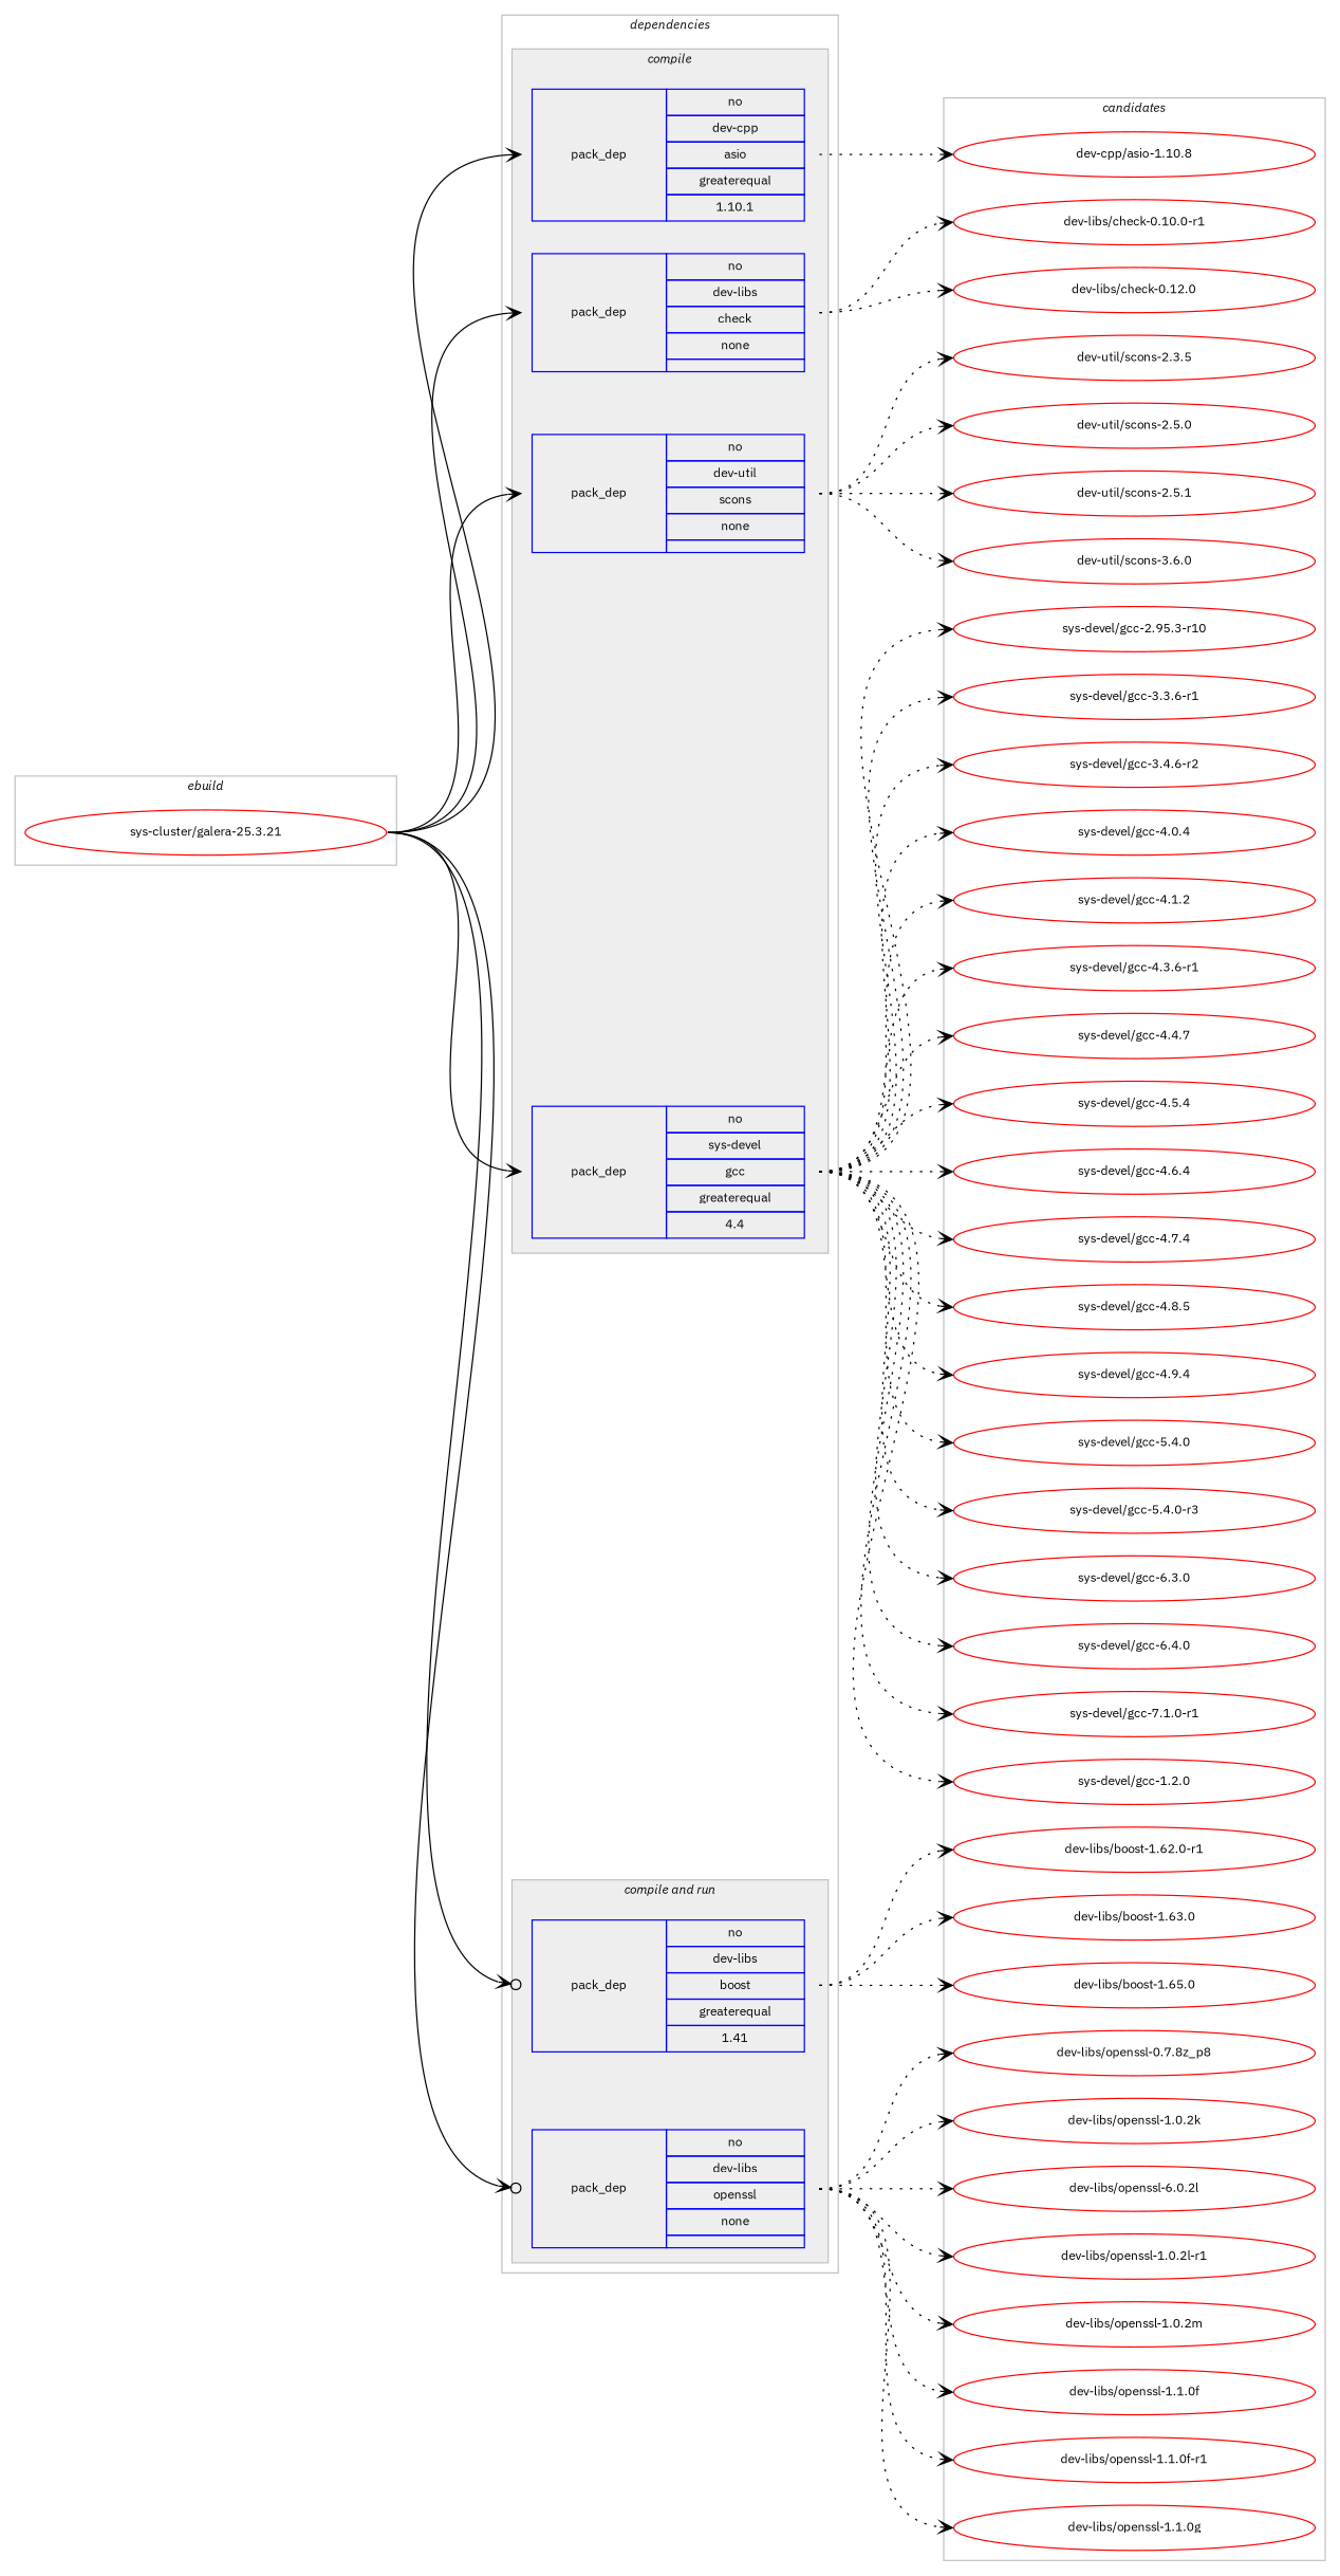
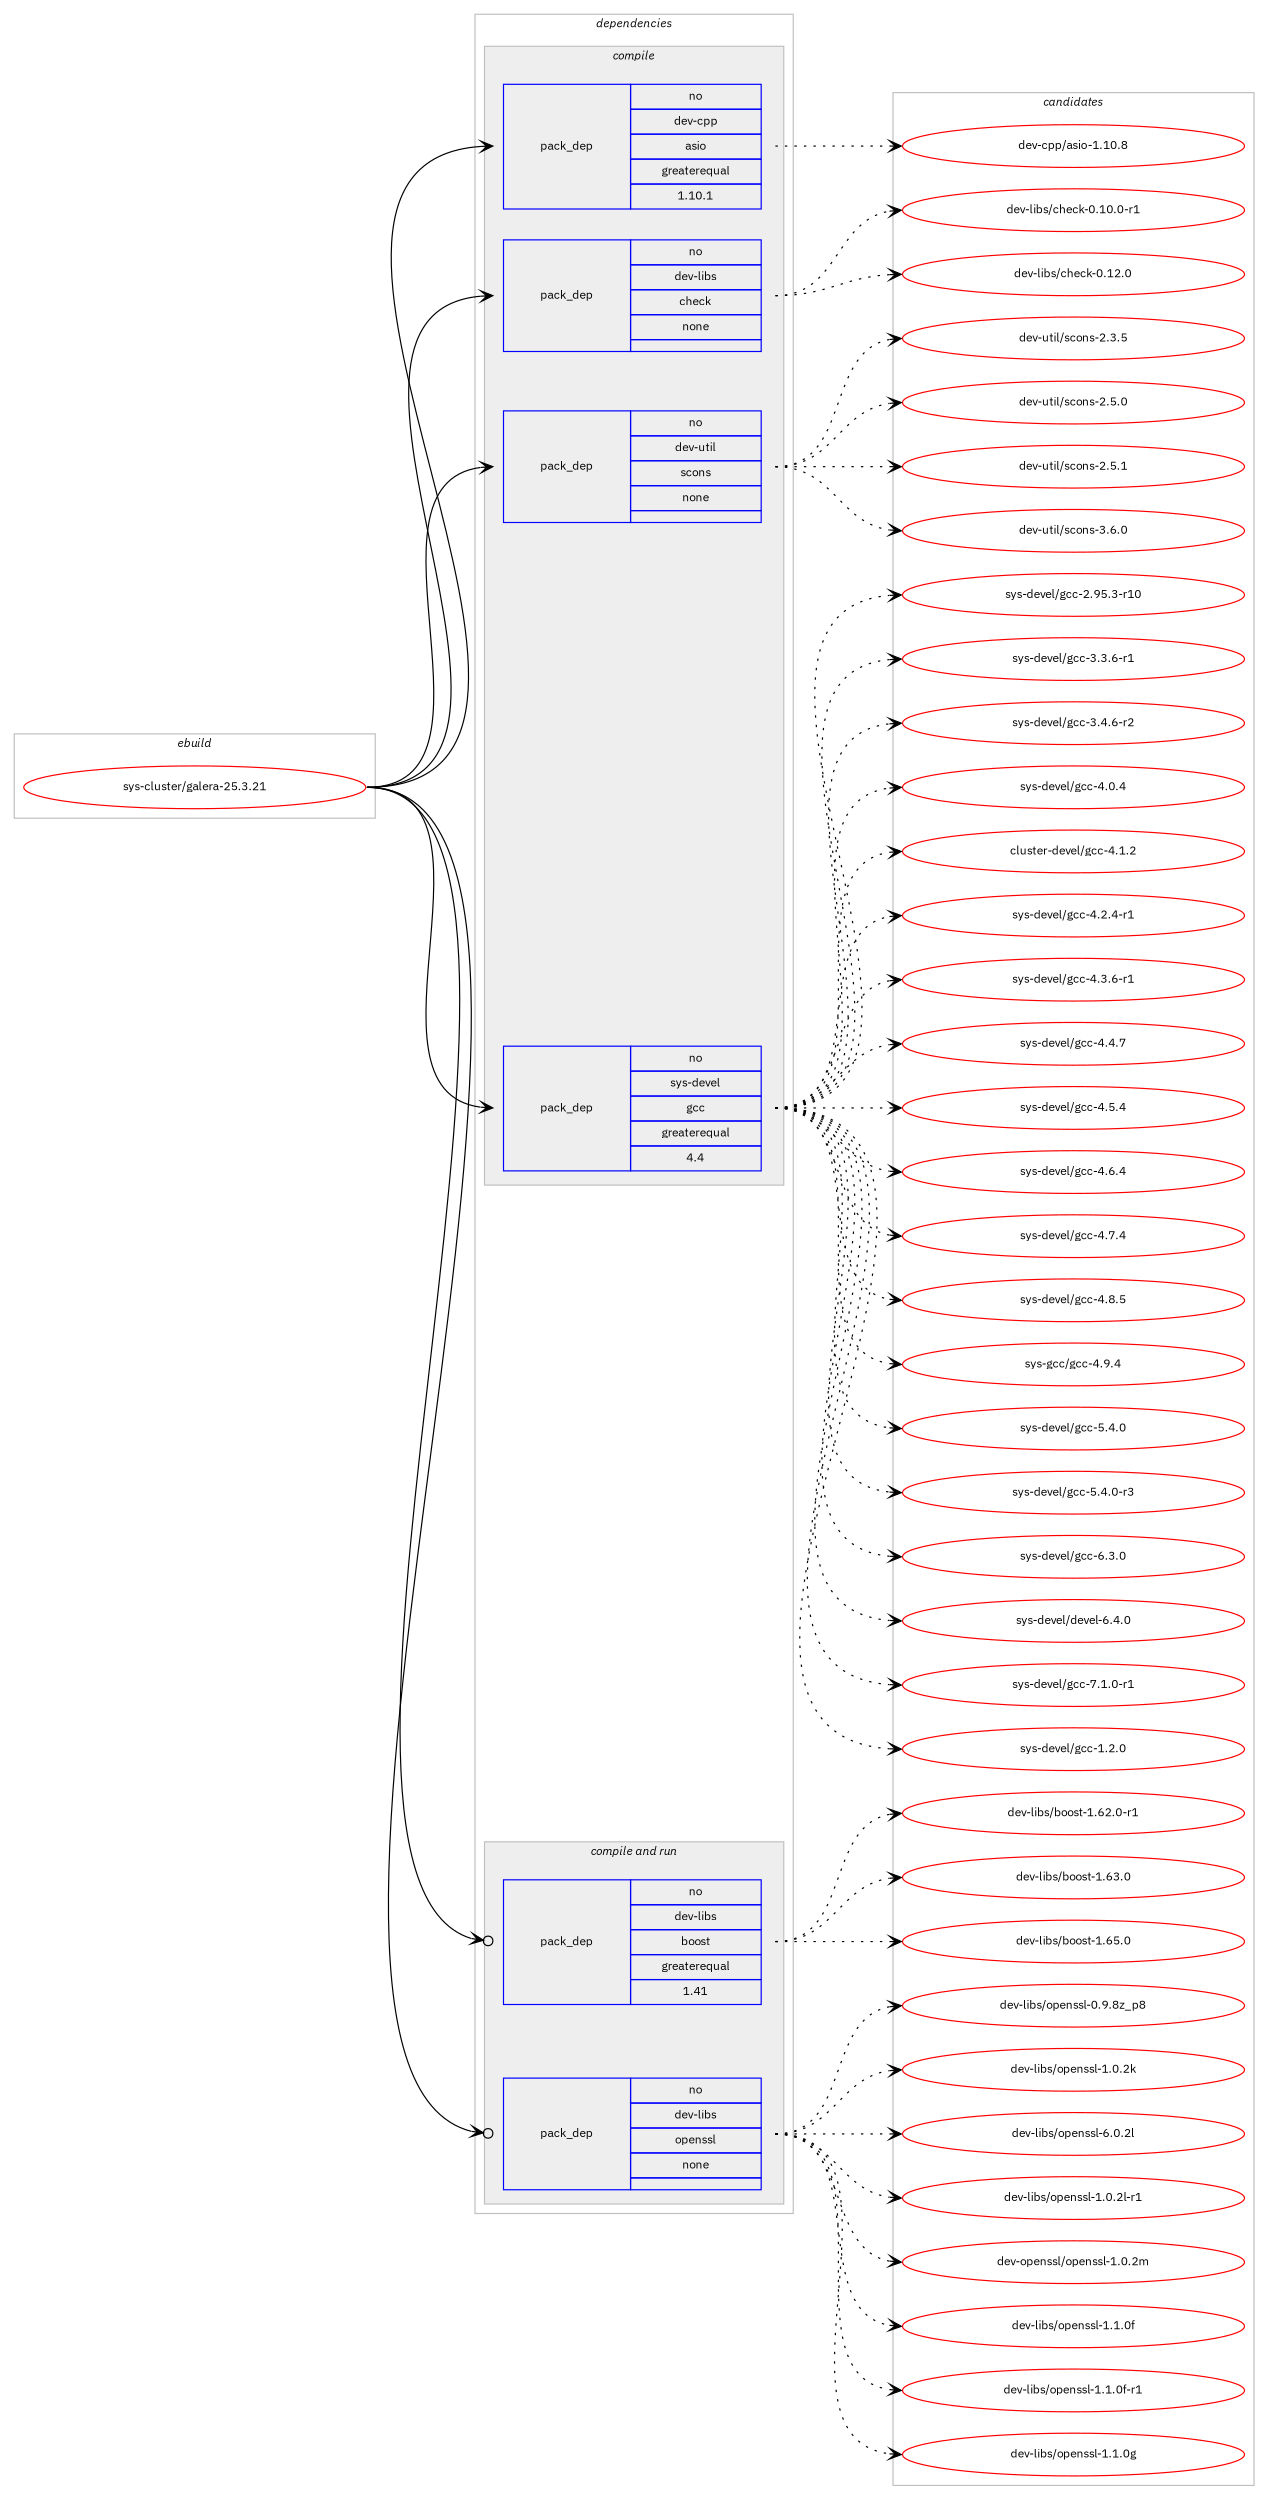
  digraph {
    compound=true
    concentrate=true
    fontname="IBM Plex Sans"
    fontsize=10
    newrank=true
    rankdir=LR
    ranksep=1.5
    node [color=red fontname="IBM Plex Sans" fontsize=10]
    edge [arrowhead=vee fontname="IBM Plex Sans" headport=w style=dotted tailport=e weight=100]
    n1 [label="sys-cluster/galera-25.3.21" width=4]
    n2 [color=blue label=<<TABLE BORDER="0" CELLBORDER="1" CELLSPACING="0" CELLPADDING="4" WIDTH="220"><TR><TD ROWSPAN="6" CELLPADDING="30">pack_dep</TD></TR><TR><TD WIDTH="110">no</TD></TR><TR><TD>dev-cpp</TD></TR><TR><TD>asio</TD></TR><TR><TD>greaterequal</TD></TR><TR><TD>1.10.1</TD></TR></TABLE>> shape=none]
    n3 [color=blue label=<<TABLE BORDER="0" CELLBORDER="1" CELLSPACING="0" CELLPADDING="4" WIDTH="220"><TR><TD ROWSPAN="6" CELLPADDING="30">pack_dep</TD></TR><TR><TD WIDTH="110">no</TD></TR><TR><TD>dev-libs</TD></TR><TR><TD>check</TD></TR><TR><TD>none</TD></TR><TR><TD></TD></TR></TABLE>> shape=none]
    n4 [color=blue label=<<TABLE BORDER="0" CELLBORDER="1" CELLSPACING="0" CELLPADDING="4" WIDTH="220"><TR><TD ROWSPAN="6" CELLPADDING="30">pack_dep</TD></TR><TR><TD WIDTH="110">no</TD></TR><TR><TD>dev-util</TD></TR><TR><TD>scons</TD></TR><TR><TD>none</TD></TR><TR><TD></TD></TR></TABLE>> shape=none]
    n5 [color=blue label=<<TABLE BORDER="0" CELLBORDER="1" CELLSPACING="0" CELLPADDING="4" WIDTH="220"><TR><TD ROWSPAN="6" CELLPADDING="30">pack_dep</TD></TR><TR><TD WIDTH="110">no</TD></TR><TR><TD>sys-devel</TD></TR><TR><TD>gcc</TD></TR><TR><TD>greaterequal</TD></TR><TR><TD>4.4</TD></TR></TABLE>> shape=none]
    n6 [color=blue label=<<TABLE BORDER="0" CELLBORDER="1" CELLSPACING="0" CELLPADDING="4" WIDTH="220"><TR><TD ROWSPAN="6" CELLPADDING="30">pack_dep</TD></TR><TR><TD WIDTH="110">no</TD></TR><TR><TD>dev-libs</TD></TR><TR><TD>boost</TD></TR><TR><TD>greaterequal</TD></TR><TR><TD>1.41</TD></TR></TABLE>> shape=none]
    n7 [color=blue label=<<TABLE BORDER="0" CELLBORDER="1" CELLSPACING="0" CELLPADDING="4" WIDTH="220"><TR><TD ROWSPAN="6" CELLPADDING="30">pack_dep</TD></TR><TR><TD WIDTH="110">no</TD></TR><TR><TD>dev-libs</TD></TR><TR><TD>openssl</TD></TR><TR><TD>none</TD></TR><TR><TD></TD></TR></TABLE>> shape=none]
    n8 [label="dev-cpp/asio-1.10.8" width=4]
    n9 [label="dev-libs/check-0.10.0-r1" width=4]
    n10 [label="dev-libs/check-0.12.0" width=4]
    n11 [label="dev-util/scons-2.3.5" width=4]
    n12 [label="dev-util/scons-2.5.0" width=4]
    n13 [label="dev-util/scons-2.5.1" width=4]
    n14 [label="dev-util/scons-3.6.0" width=4]
    n15 [label="sys-devel/gcc-2.95.3-r10" width=4]
    n16 [label="sys-devel/gcc-3.3.6-r1" width=4]
    n17 [label="sys-devel/gcc-3.4.6-r2" width=4]
    n18 [label="sys-devel/gcc-4.0.4" width=4]
-   n19 [label="sys-devel/gcc-4.1.2" width=4]
+   n19 [label="cluster-devel/gcc-4.1.2" width=4]
+   n20 [label="sys-devel/gcc-4.2.4-r1" width=4]
    n21 [label="sys-devel/gcc-4.3.6-r1" width=4]
    n22 [label="sys-devel/gcc-4.4.7" width=4]
    n23 [label="sys-devel/gcc-4.5.4" width=4]
    n24 [label="sys-devel/gcc-4.6.4" width=4]
    n25 [label="sys-devel/gcc-4.7.4" width=4]
    n26 [label="sys-devel/gcc-4.8.5" width=4]
-   n27 [label="sys-devel/gcc-4.9.4" width=4]
+   n27 [label="sys-gcc/gcc-4.9.4" width=4]
    n28 [label="sys-devel/gcc-5.4.0" width=4]
    n29 [label="sys-devel/gcc-5.4.0-r3" width=4]
    n30 [label="sys-devel/gcc-6.3.0" width=4]
-   n31 [label="sys-devel/gcc-6.4.0" width=4]
+   n31 [label="sys-devel/devel-6.4.0" width=4]
    n32 [label="sys-devel/gcc-7.1.0-r1" width=4]
    n33 [label="sys-devel/gcc-1.2.0" width=4]
    n34 [label="dev-libs/boost-1.62.0-r1" width=4]
    n35 [label="dev-libs/boost-1.63.0" width=4]
    n36 [label="dev-libs/boost-1.65.0" width=4]
-   n37 [label="dev-libs/openssl-0.7.8z_p8" width=4]
+   n37 [label="dev-libs/openssl-0.9.8z_p8" width=4]
    n38 [label="dev-libs/openssl-1.0.2k" width=4]
    n39 [label="dev-libs/openssl-6.0.2l" width=4]
    n40 [label="dev-libs/openssl-1.0.2l-r1" width=4]
-   n41 [label="dev-libs/openssl-1.0.2m" width=4]
+   n41 [label="dev-openssl/openssl-1.0.2m" width=4]
    n42 [label="dev-libs/openssl-1.1.0f" width=4]
    n43 [label="dev-libs/openssl-1.1.0f-r1" width=4]
    n44 [label="dev-libs/openssl-1.1.0g" width=4]
    subgraph cluster_1 {
      color=gray
      label=<<i>ebuild</i>>
      rank=same
      n1
    }
    subgraph cluster_2 {
      color=gray
      label=<<i>dependencies</i>>
      subgraph cluster_3 {
        color=gray
        fillcolor="#eeeeee"
        label=<<i>compile</i>>
        style=filled
        subgraph sub_4 {
          color=gray
          fillcolor="#eeeeee"
          label=<<i>compile</i>>
          style=filled
          n2
        }
        subgraph sub_5 {
          color=gray
          fillcolor="#eeeeee"
          label=<<i>compile</i>>
          style=filled
          n3
        }
        subgraph sub_6 {
          color=gray
          fillcolor="#eeeeee"
          label=<<i>compile</i>>
          style=filled
          n4
        }
        subgraph sub_7 {
          color=gray
          fillcolor="#eeeeee"
          label=<<i>compile</i>>
          style=filled
          n5
        }
      }
      subgraph cluster_8 {
        color=gray
        fillcolor="#eeeeee"
        label=<<i>compile and run</i>>
        style=filled
        subgraph sub_9 {
          color=gray
          fillcolor="#eeeeee"
          label=<<i>compile and run</i>>
          style=filled
          n6
        }
        subgraph sub_10 {
          color=gray
          fillcolor="#eeeeee"
          label=<<i>compile and run</i>>
          style=filled
          n7
        }
      }
      subgraph cluster_11 {
        color=gray
        fillcolor="#eeeeee"
        label=<<i>run</i>>
        style=filled
      }
    }
    subgraph cluster_12 {
      color=gray
      label=<<i>candidates</i>>
      rank=same
      subgraph sub_13 {
        color=black
        label=<<i>candidates</i>>
        nodesep=1
        rank=same
        n8
      }
      subgraph sub_14 {
        color=black
        label=<<i>candidates</i>>
        nodesep=1
        rank=same
        n9
        n10
      }
      subgraph sub_15 {
        color=black
        label=<<i>candidates</i>>
        nodesep=1
        rank=same
        n11
        n12
        n13
        n14
      }
      subgraph sub_16 {
        color=black
        label=<<i>candidates</i>>
        nodesep=1
        rank=same
        n15
        n16
        n17
        n18
        n19
+       n20
        n21
        n22
        n23
        n24
        n25
        n26
        n27
        n28
        n29
        n30
        n31
        n32
        n33
      }
      subgraph sub_17 {
        color=black
        label=<<i>candidates</i>>
        nodesep=1
        rank=same
        n34
        n35
        n36
      }
      subgraph sub_18 {
        color=black
        label=<<i>candidates</i>>
        nodesep=1
        rank=same
        n37
        n38
        n39
        n40
        n41
        n42
        n43
        n44
      }
    }
    n1 -> n2 [style=solid weight=20]
    n1 -> n3 [style=solid weight=20]
    n1 -> n4 [style=solid weight=20]
    n1 -> n5 [style=solid weight=20]
    n1 -> n6 [arrowhead=odotvee style=solid weight=20]
    n1 -> n7 [arrowhead=odotvee style=solid weight=20]
    n2 -> n8
    n3 -> n9
    n3 -> n10
    n4 -> n11
    n4 -> n12
    n4 -> n13
    n4 -> n14
    n5 -> n15
    n5 -> n16
    n5 -> n17
    n5 -> n18
    n5 -> n19
+   n5 -> n20
    n5 -> n21
    n5 -> n22
    n5 -> n23
    n5 -> n24
    n5 -> n25
    n5 -> n26
    n5 -> n27
    n5 -> n28
    n5 -> n29
    n5 -> n30
    n5 -> n31
    n5 -> n32
    n5 -> n33
    n6 -> n34
    n6 -> n35
    n6 -> n36
    n7 -> n37
    n7 -> n38
    n7 -> n39
    n7 -> n40
    n7 -> n41
    n7 -> n42
    n7 -> n43
    n7 -> n44
  }
